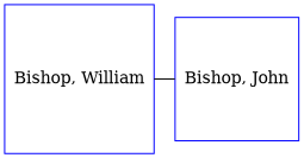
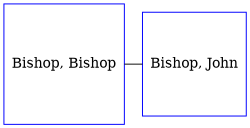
  digraph {
    node [color=blue regular=1 shape=box]
-   n1 [label="Bishop, William"]
+   n1 [label="Bishop, Bishop"]
    n2 [label="Bishop, John"]
    subgraph sub_1 {
      rank=same
      n1
      n2
    }
    n1 -> n2 [dir=none]
  }
